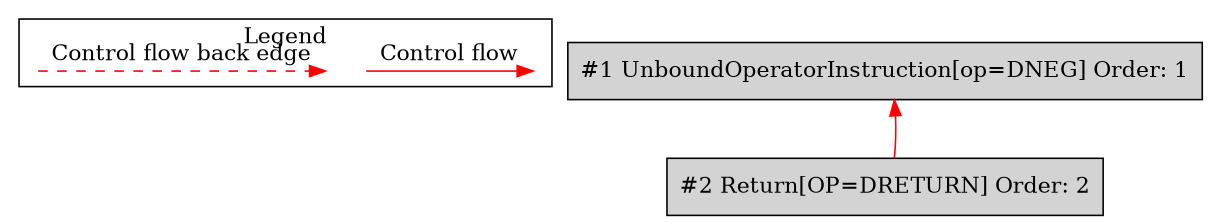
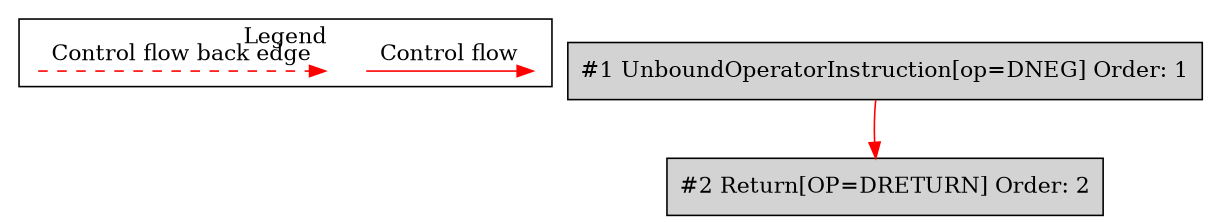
  digraph {
    ordering=in
    node [shape=point style=invis]
    edge [color=red]
    c0
    c1
    c2
    c3
    n5 [fillcolor=lightgrey label="#1 UnboundOperatorInstruction[op=DNEG] Order: 1" shape=box style=filled]
    n6 [fillcolor=lightgrey label="#2 Return[OP=DRETURN] Order: 2" shape=box style=filled]
    subgraph cluster_1 {
      label=Legend
      subgraph sub_2 {
        label=Legend
        rank=same
        c0
        c1
        c2
        c3
      }
    }
    c0 -> c1 [label="Control flow" style=solid]
    c2 -> c3 [label="Control flow back edge" style=dashed]
-   n6 -> n5
+   n5 -> n6
  }
